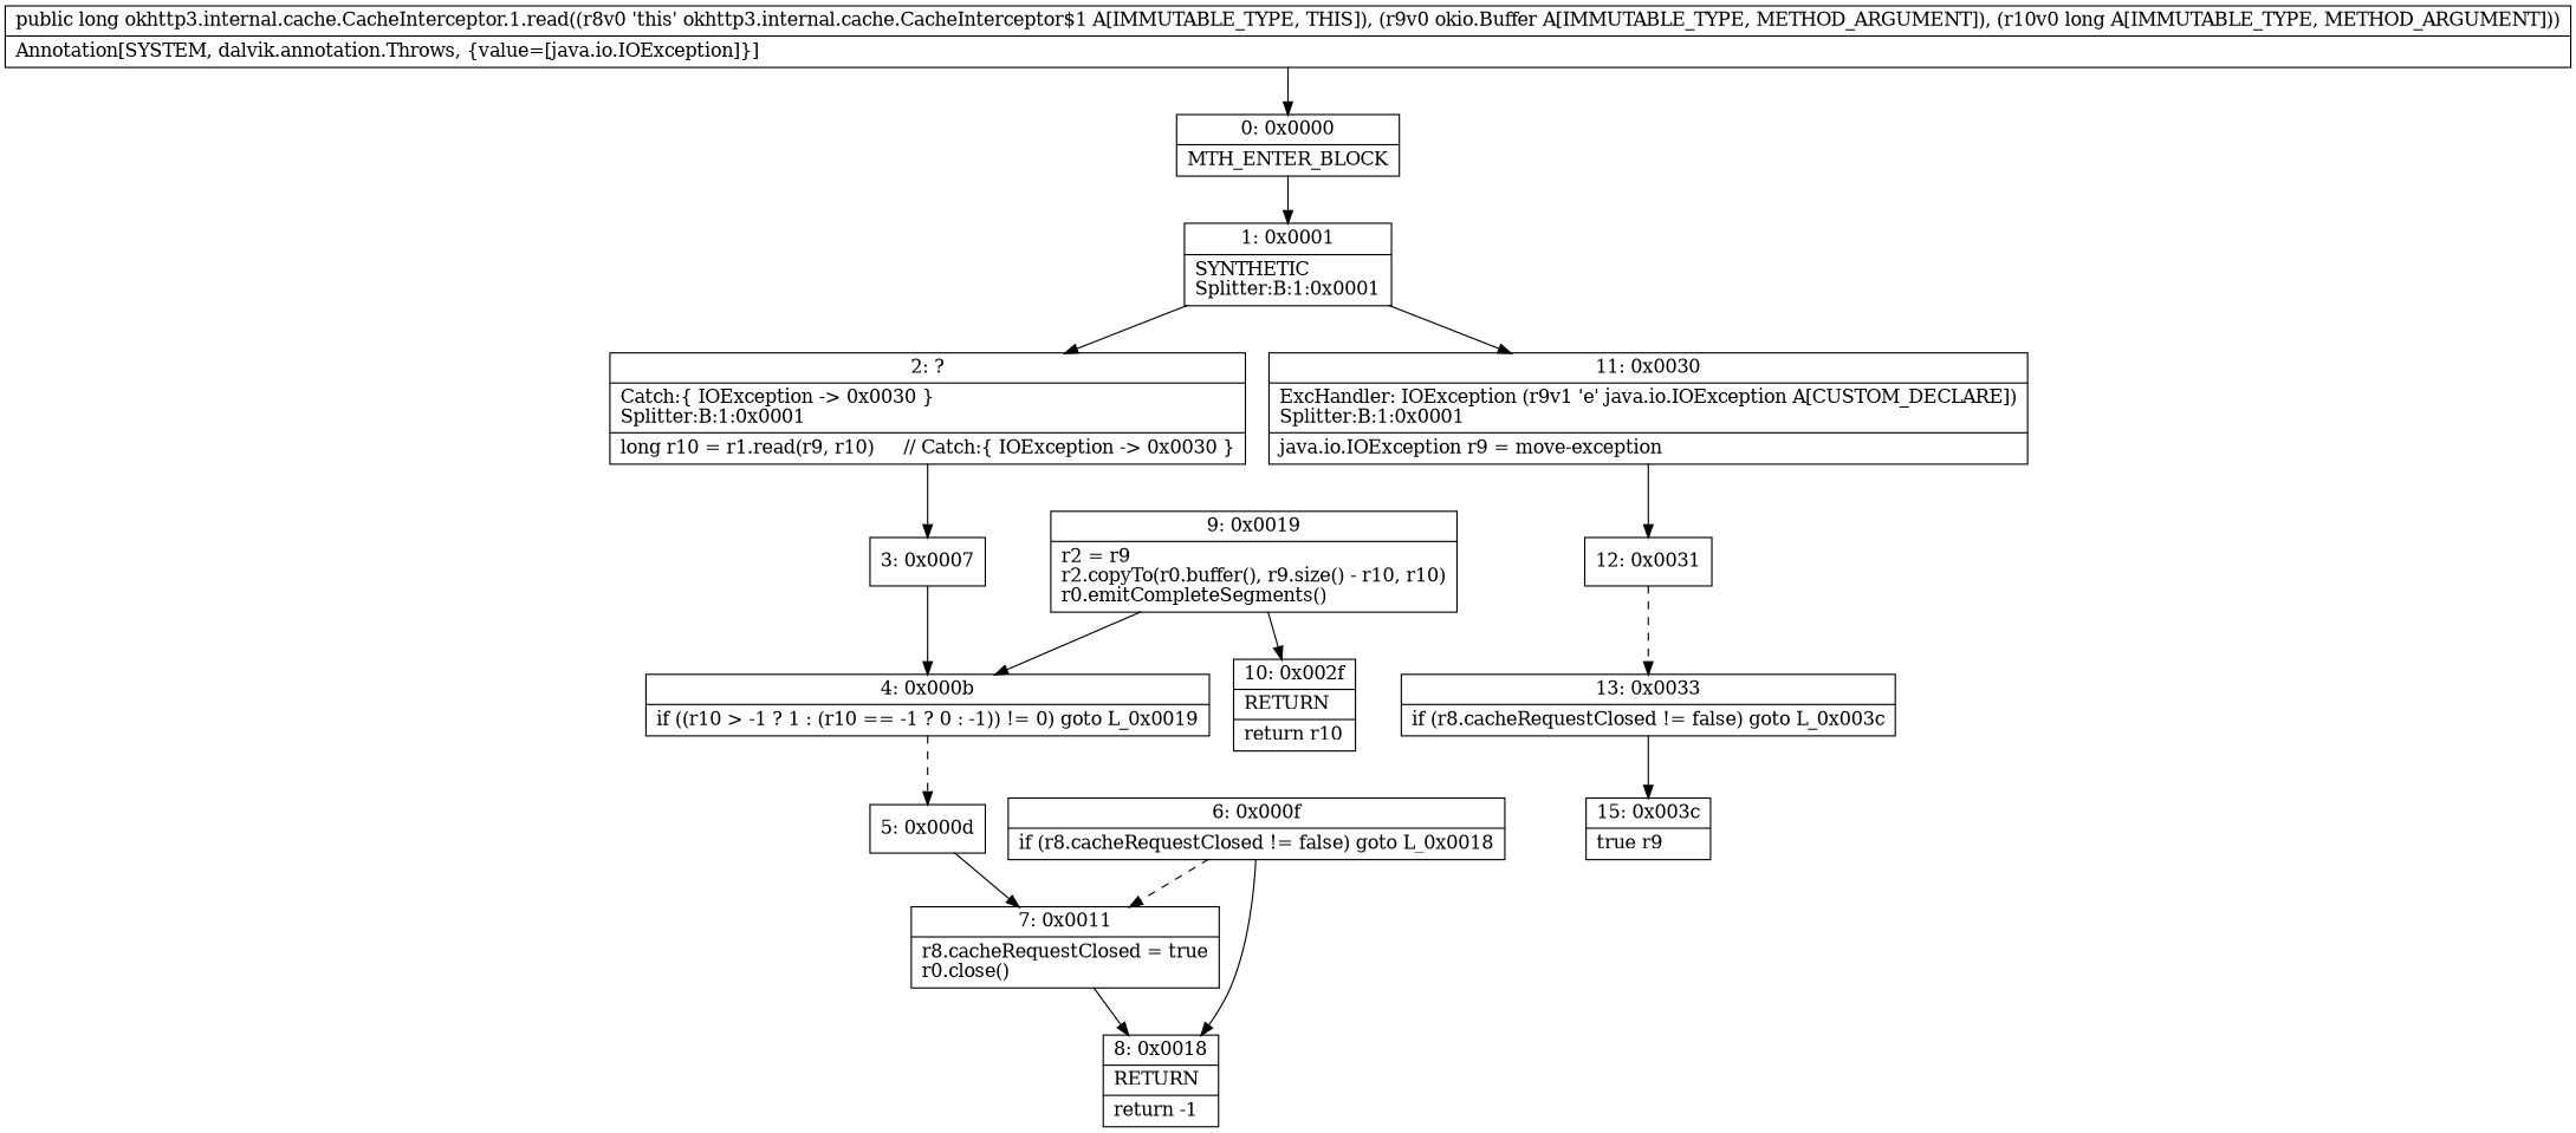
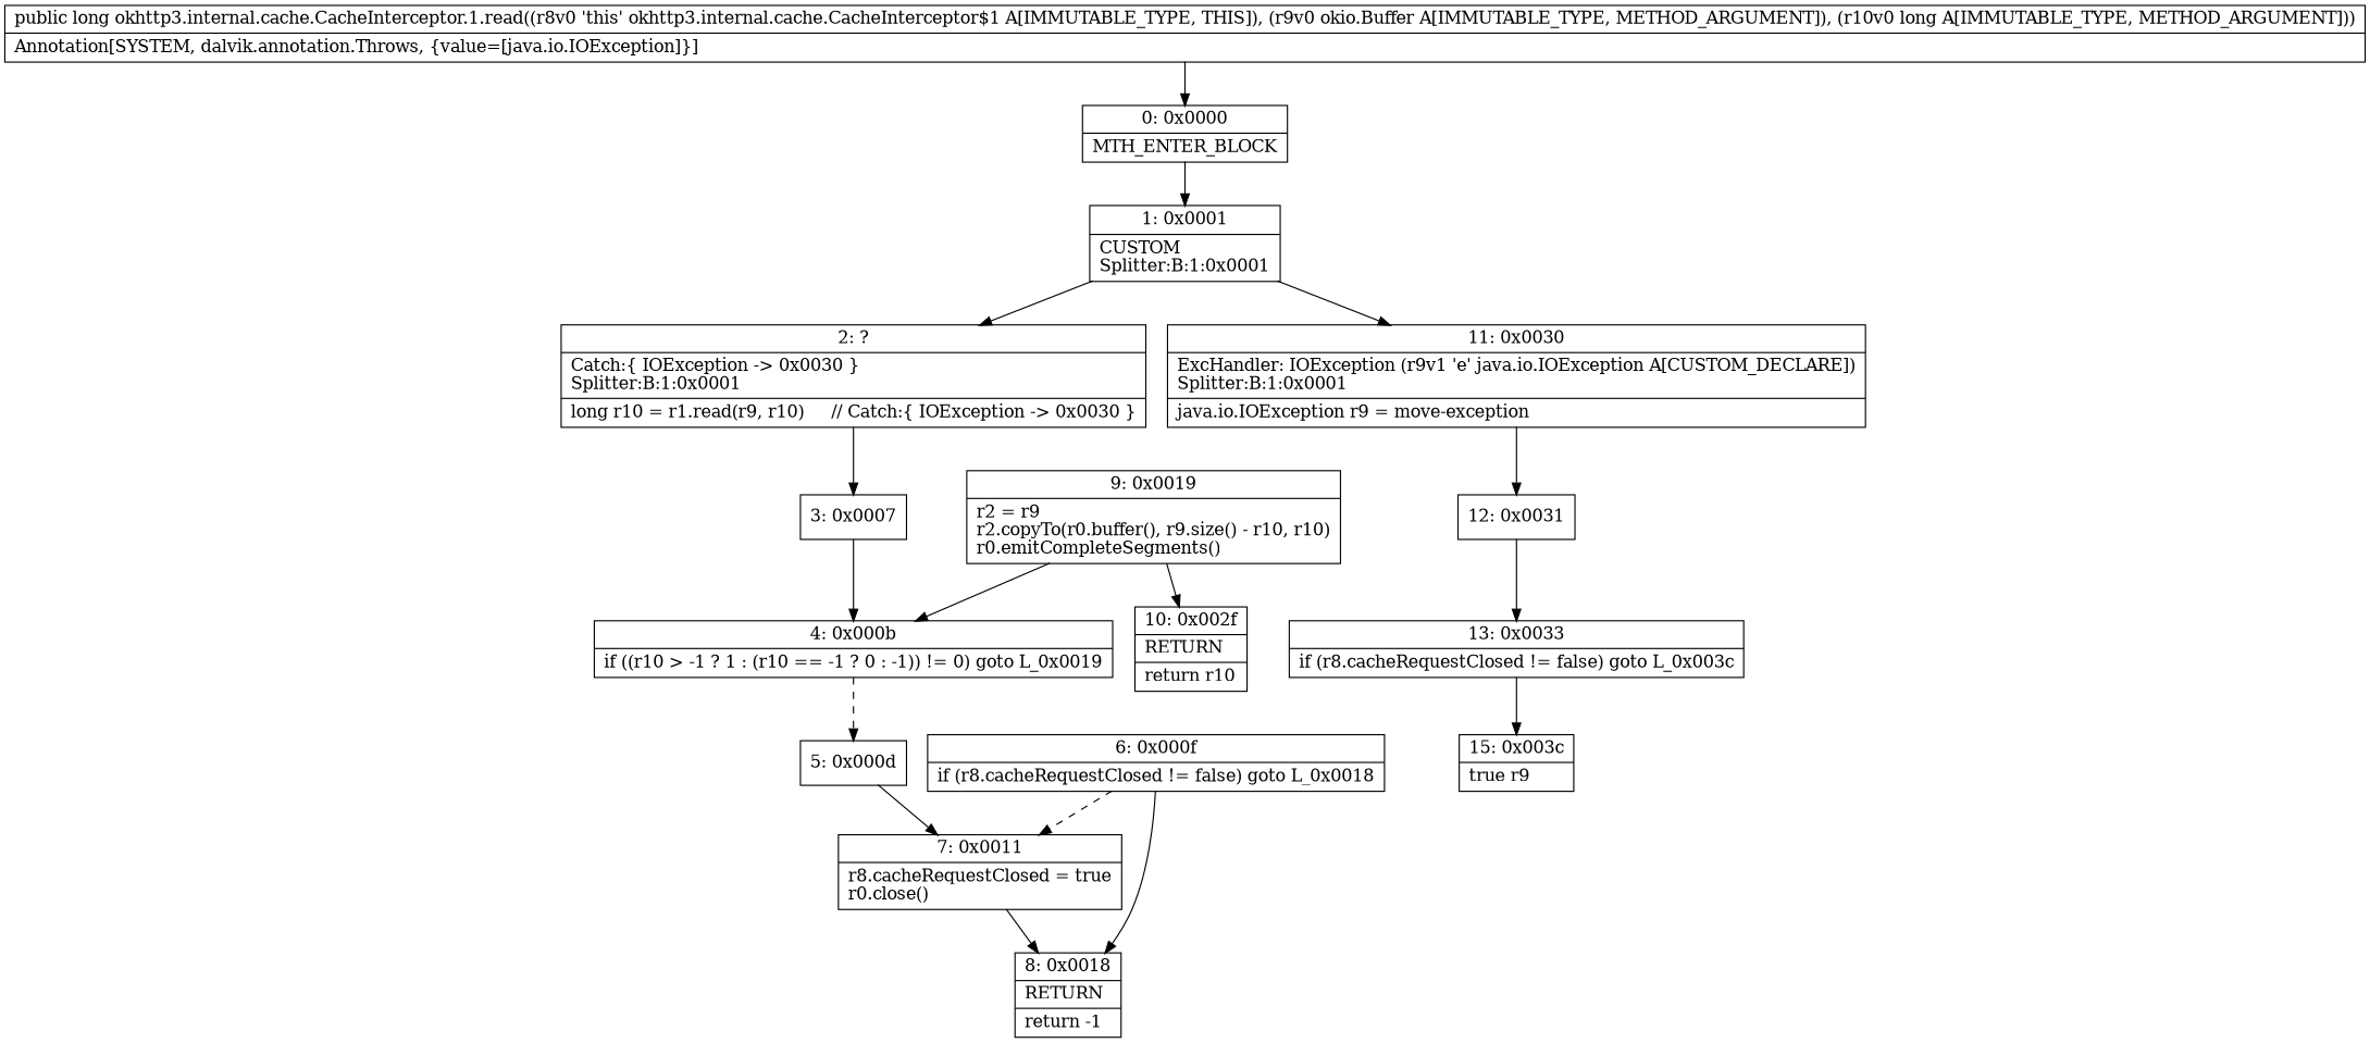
  digraph {
    node [shape=record]
    n1 [label="{0\:\ 0x0000|MTH_ENTER_BLOCK\l}"]
-   n2 [label="{1\:\ 0x0001|SYNTHETIC\lSplitter:B:1:0x0001\l}"]
+   n2 [label="{1\:\ 0x0001|CUSTOM\lSplitter:B:1:0x0001\l}"]
    n3 [label="{2\:\ ?|Catch:\{ IOException \-\> 0x0030 \}\lSplitter:B:1:0x0001\l|long r10 = r1.read(r9, r10)     \/\/ Catch:\{ IOException \-\> 0x0030 \}\l}"]
    n4 [label="{11\:\ 0x0030|ExcHandler: IOException (r9v1 'e' java.io.IOException A[CUSTOM_DECLARE])\lSplitter:B:1:0x0001\l|java.io.IOException r9 = move\-exception\l}"]
    n5 [label="{3\:\ 0x0007}"]
    n6 [label="{12\:\ 0x0031}"]
    n7 [label="{4\:\ 0x000b|if ((r10 \> \-1 ? 1 : (r10 == \-1 ? 0 : \-1)) != 0) goto L_0x0019\l}"]
    n8 [label="{5\:\ 0x000d}"]
    n9 [label="{7\:\ 0x0011|r8.cacheRequestClosed = true\lr0.close()\l}"]
    n10 [label="{9\:\ 0x0019|r2 = r9\lr2.copyTo(r0.buffer(), r9.size() \- r10, r10)\lr0.emitCompleteSegments()\l}"]
    n11 [label="{10\:\ 0x002f|RETURN\l|return r10\l}"]
    n12 [label="{6\:\ 0x000f|if (r8.cacheRequestClosed != false) goto L_0x0018\l}"]
    n13 [label="{8\:\ 0x0018|RETURN\l|return \-1\l}"]
    n14 [label="{13\:\ 0x0033|if (r8.cacheRequestClosed != false) goto L_0x003c\l}"]
    n15 [label="{15\:\ 0x003c|true r9\l}"]
    n16 [label="{public long okhttp3.internal.cache.CacheInterceptor.1.read((r8v0 'this' okhttp3.internal.cache.CacheInterceptor$1 A[IMMUTABLE_TYPE, THIS]), (r9v0 okio.Buffer A[IMMUTABLE_TYPE, METHOD_ARGUMENT]), (r10v0 long A[IMMUTABLE_TYPE, METHOD_ARGUMENT]))  | Annotation[SYSTEM, dalvik.annotation.Throws, \{value=[java.io.IOException]\}]\l}"]
    n1 -> n2
    n2 -> n3
    n2 -> n4
    n3 -> n5
    n4 -> n6
    n5 -> n7
-   n6 -> n14 [style=dashed]
+   n6 -> n14
    n7 -> n8 [style=dashed]
    n8 -> n9
    n9 -> n13
    n10 -> n7
    n10 -> n11
    n12 -> n9 [style=dashed]
    n12 -> n13
    n14 -> n15
    n16 -> n1
  }
